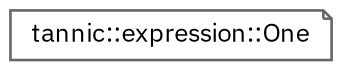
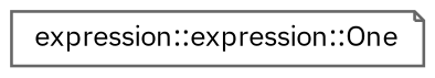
  digraph {
    rankdir=LR
    fontname="IBM Plex Sans"
-   n1 [color=gray40 fillcolor=white fontname="IBM Plex Sans" fontsize=10 height=0.2 label="tannic::expression::One" shape=note style=filled width=0.4]
+   n1 [color=gray40 fillcolor=white fontname="IBM Plex Sans" fontsize=10 height=0.2 label="expression::expression::One" shape=note style=filled width=0.4]
  }
